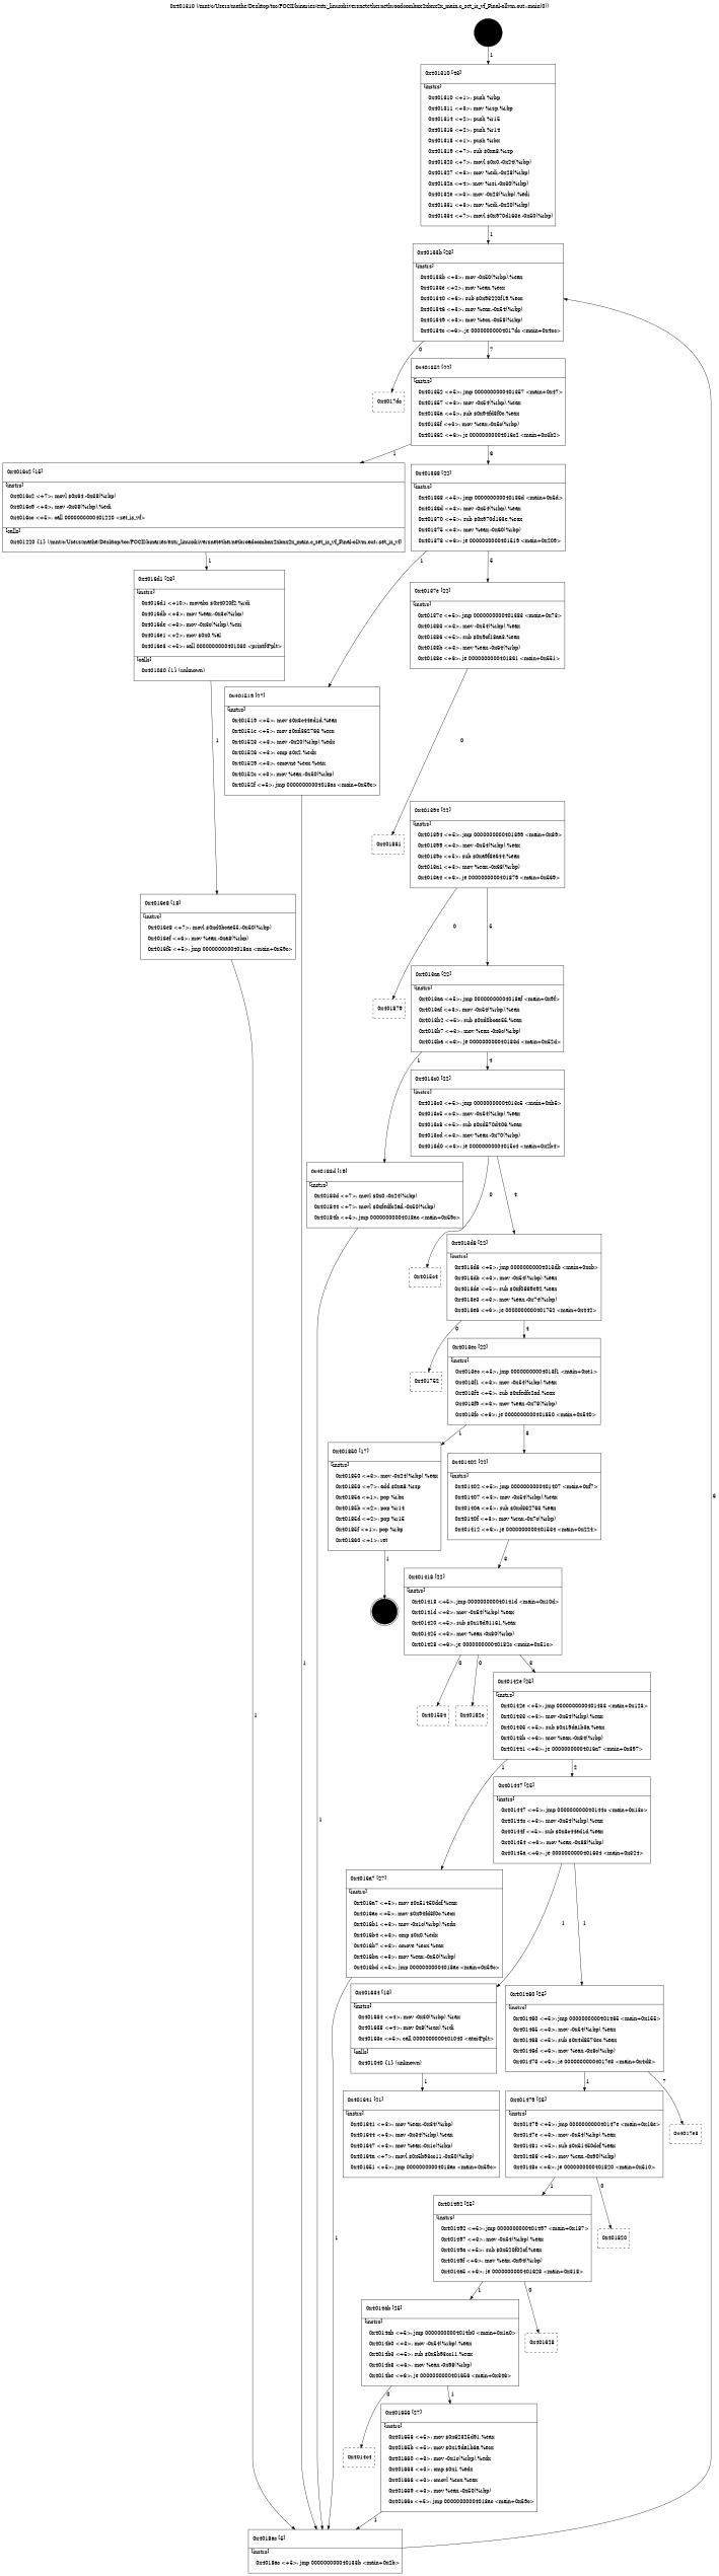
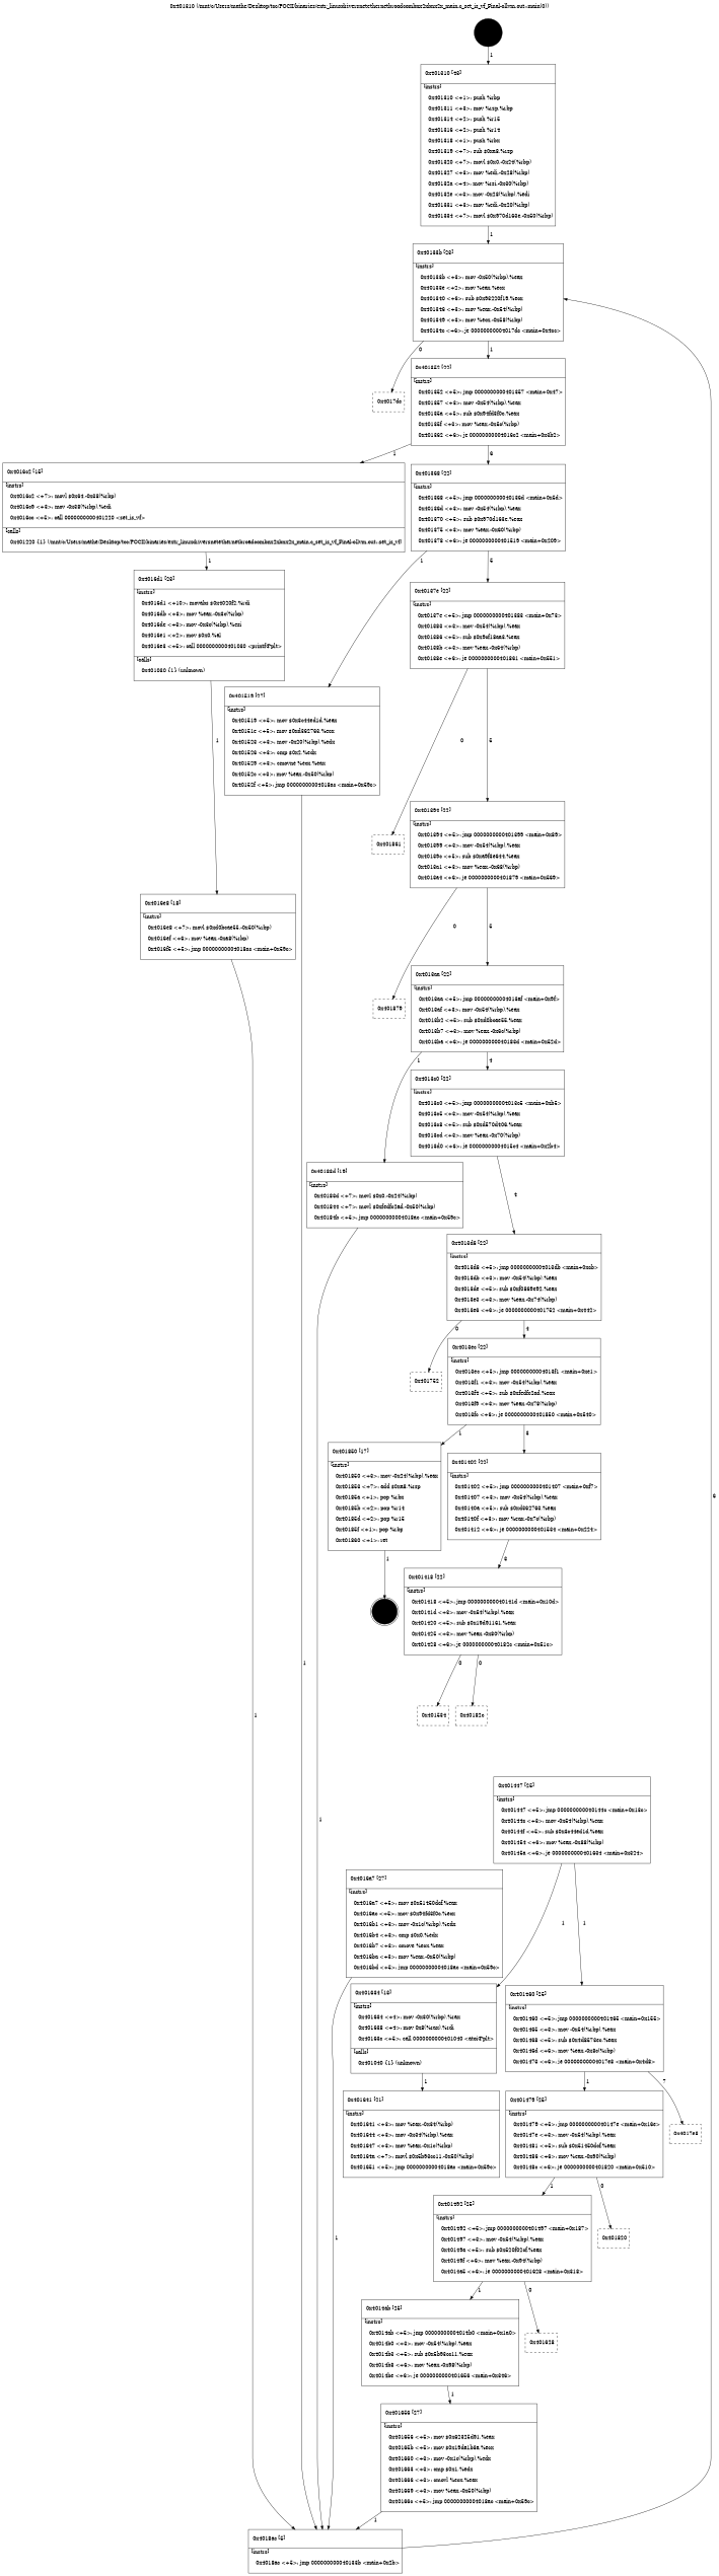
  digraph {
    label="0x401310 (/mnt/c/Users/mathe/Desktop/tcc/POCII/binaries/extr_linuxdriversnetethernetbroadcombnx2xbnx2x_main.c_set_is_vf_Final-ollvm.out::main(0))"
    labelloc=t
    node [shape=record]
    Entry [fillcolor=black height=0.3 shape=circle style=filled width=0.3]
    n2 [label="{\n     0x401310 [43]\l\n     | [instrs]\l\n     &nbsp;&nbsp;0x401310 \<+1\>: push %rbp\l\n     &nbsp;&nbsp;0x401311 \<+3\>: mov %rsp,%rbp\l\n     &nbsp;&nbsp;0x401314 \<+2\>: push %r15\l\n     &nbsp;&nbsp;0x401316 \<+2\>: push %r14\l\n     &nbsp;&nbsp;0x401318 \<+1\>: push %rbx\l\n     &nbsp;&nbsp;0x401319 \<+7\>: sub $0xa8,%rsp\l\n     &nbsp;&nbsp;0x401320 \<+7\>: movl $0x0,-0x24(%rbp)\l\n     &nbsp;&nbsp;0x401327 \<+3\>: mov %edi,-0x28(%rbp)\l\n     &nbsp;&nbsp;0x40132a \<+4\>: mov %rsi,-0x30(%rbp)\l\n     &nbsp;&nbsp;0x40132e \<+3\>: mov -0x28(%rbp),%edi\l\n     &nbsp;&nbsp;0x401331 \<+3\>: mov %edi,-0x20(%rbp)\l\n     &nbsp;&nbsp;0x401334 \<+7\>: movl $0x970d163e,-0x50(%rbp)\l\n  }"]
    n3 [label="{\n     0x40133b [23]\l\n     | [instrs]\l\n     &nbsp;&nbsp;0x40133b \<+3\>: mov -0x50(%rbp),%eax\l\n     &nbsp;&nbsp;0x40133e \<+2\>: mov %eax,%ecx\l\n     &nbsp;&nbsp;0x401340 \<+6\>: sub $0x93220f19,%ecx\l\n     &nbsp;&nbsp;0x401346 \<+3\>: mov %eax,-0x54(%rbp)\l\n     &nbsp;&nbsp;0x401349 \<+3\>: mov %ecx,-0x58(%rbp)\l\n     &nbsp;&nbsp;0x40134c \<+6\>: je 00000000004017dc \<main+0x4cc\>\l\n  }"]
    n4 [label="{\n     0x4017dc\l\n  }" style=dashed]
    n5 [label="{\n     0x401352 [22]\l\n     | [instrs]\l\n     &nbsp;&nbsp;0x401352 \<+5\>: jmp 0000000000401357 \<main+0x47\>\l\n     &nbsp;&nbsp;0x401357 \<+3\>: mov -0x54(%rbp),%eax\l\n     &nbsp;&nbsp;0x40135a \<+5\>: sub $0x94fd3f0c,%eax\l\n     &nbsp;&nbsp;0x40135f \<+3\>: mov %eax,-0x5c(%rbp)\l\n     &nbsp;&nbsp;0x401362 \<+6\>: je 00000000004016c2 \<main+0x3b2\>\l\n  }"]
    n6 [label="{\n     0x4016c2 [15]\l\n     | [instrs]\l\n     &nbsp;&nbsp;0x4016c2 \<+7\>: movl $0x64,-0x38(%rbp)\l\n     &nbsp;&nbsp;0x4016c9 \<+3\>: mov -0x38(%rbp),%edi\l\n     &nbsp;&nbsp;0x4016cc \<+5\>: call 0000000000401220 \<set_is_vf\>\l\n     | [calls]\l\n     &nbsp;&nbsp;0x401220 \{1\} (/mnt/c/Users/mathe/Desktop/tcc/POCII/binaries/extr_linuxdriversnetethernetbroadcombnx2xbnx2x_main.c_set_is_vf_Final-ollvm.out::set_is_vf)\l\n  }"]
    n7 [label="{\n     0x401368 [22]\l\n     | [instrs]\l\n     &nbsp;&nbsp;0x401368 \<+5\>: jmp 000000000040136d \<main+0x5d\>\l\n     &nbsp;&nbsp;0x40136d \<+3\>: mov -0x54(%rbp),%eax\l\n     &nbsp;&nbsp;0x401370 \<+5\>: sub $0x970d163e,%eax\l\n     &nbsp;&nbsp;0x401375 \<+3\>: mov %eax,-0x60(%rbp)\l\n     &nbsp;&nbsp;0x401378 \<+6\>: je 0000000000401519 \<main+0x209\>\l\n  }"]
    n8 [label="{\n     0x4016d1 [23]\l\n     | [instrs]\l\n     &nbsp;&nbsp;0x4016d1 \<+10\>: movabs $0x4020f2,%rdi\l\n     &nbsp;&nbsp;0x4016db \<+3\>: mov %eax,-0x3c(%rbp)\l\n     &nbsp;&nbsp;0x4016de \<+3\>: mov -0x3c(%rbp),%esi\l\n     &nbsp;&nbsp;0x4016e1 \<+2\>: mov $0x0,%al\l\n     &nbsp;&nbsp;0x4016e3 \<+5\>: call 0000000000401030 \<printf@plt\>\l\n     | [calls]\l\n     &nbsp;&nbsp;0x401030 \{1\} (unknown)\l\n  }"]
    n9 [label="{\n     0x401519 [27]\l\n     | [instrs]\l\n     &nbsp;&nbsp;0x401519 \<+5\>: mov $0x3c44ed1d,%eax\l\n     &nbsp;&nbsp;0x40151e \<+5\>: mov $0xd362763,%ecx\l\n     &nbsp;&nbsp;0x401523 \<+3\>: mov -0x20(%rbp),%edx\l\n     &nbsp;&nbsp;0x401526 \<+3\>: cmp $0x2,%edx\l\n     &nbsp;&nbsp;0x401529 \<+3\>: cmovne %ecx,%eax\l\n     &nbsp;&nbsp;0x40152c \<+3\>: mov %eax,-0x50(%rbp)\l\n     &nbsp;&nbsp;0x40152f \<+5\>: jmp 00000000004018ac \<main+0x59c\>\l\n  }"]
    n10 [label="{\n     0x40137e [22]\l\n     | [instrs]\l\n     &nbsp;&nbsp;0x40137e \<+5\>: jmp 0000000000401383 \<main+0x73\>\l\n     &nbsp;&nbsp;0x401383 \<+3\>: mov -0x54(%rbp),%eax\l\n     &nbsp;&nbsp;0x401386 \<+5\>: sub $0x9cf18aa3,%eax\l\n     &nbsp;&nbsp;0x40138b \<+3\>: mov %eax,-0x64(%rbp)\l\n     &nbsp;&nbsp;0x40138e \<+6\>: je 0000000000401861 \<main+0x551\>\l\n  }"]
    Exit [fillcolor=black height=0.3 peripheries=2 shape=circle style=filled width=0.3]
    n12 [label="{\n     0x4016e8 [18]\l\n     | [instrs]\l\n     &nbsp;&nbsp;0x4016e8 \<+7\>: movl $0xd0bcae55,-0x50(%rbp)\l\n     &nbsp;&nbsp;0x4016ef \<+6\>: mov %eax,-0xa8(%rbp)\l\n     &nbsp;&nbsp;0x4016f5 \<+5\>: jmp 00000000004018ac \<main+0x59c\>\l\n  }"]
    n13 [label="{\n     0x4018ac [5]\l\n     | [instrs]\l\n     &nbsp;&nbsp;0x4018ac \<+5\>: jmp 000000000040133b \<main+0x2b\>\l\n  }"]
    n14 [label="{\n     0x401861\l\n  }" style=dashed]
    n15 [label="{\n     0x401394 [22]\l\n     | [instrs]\l\n     &nbsp;&nbsp;0x401394 \<+5\>: jmp 0000000000401399 \<main+0x89\>\l\n     &nbsp;&nbsp;0x401399 \<+3\>: mov -0x54(%rbp),%eax\l\n     &nbsp;&nbsp;0x40139c \<+5\>: sub $0xa9f3e644,%eax\l\n     &nbsp;&nbsp;0x4013a1 \<+3\>: mov %eax,-0x68(%rbp)\l\n     &nbsp;&nbsp;0x4013a4 \<+6\>: je 0000000000401879 \<main+0x569\>\l\n  }"]
    n16 [label="{\n     0x401879\l\n  }" style=dashed]
    n17 [label="{\n     0x4013aa [22]\l\n     | [instrs]\l\n     &nbsp;&nbsp;0x4013aa \<+5\>: jmp 00000000004013af \<main+0x9f\>\l\n     &nbsp;&nbsp;0x4013af \<+3\>: mov -0x54(%rbp),%eax\l\n     &nbsp;&nbsp;0x4013b2 \<+5\>: sub $0xd0bcae55,%eax\l\n     &nbsp;&nbsp;0x4013b7 \<+3\>: mov %eax,-0x6c(%rbp)\l\n     &nbsp;&nbsp;0x4013ba \<+6\>: je 000000000040183d \<main+0x52d\>\l\n  }"]
    n18 [label="{\n     0x40183d [19]\l\n     | [instrs]\l\n     &nbsp;&nbsp;0x40183d \<+7\>: movl $0x0,-0x24(%rbp)\l\n     &nbsp;&nbsp;0x401844 \<+7\>: movl $0xfedfc2ad,-0x50(%rbp)\l\n     &nbsp;&nbsp;0x40184b \<+5\>: jmp 00000000004018ac \<main+0x59c\>\l\n  }"]
    n19 [label="{\n     0x4013c0 [22]\l\n     | [instrs]\l\n     &nbsp;&nbsp;0x4013c0 \<+5\>: jmp 00000000004013c5 \<main+0xb5\>\l\n     &nbsp;&nbsp;0x4013c5 \<+3\>: mov -0x54(%rbp),%eax\l\n     &nbsp;&nbsp;0x4013c8 \<+5\>: sub $0xd570d406,%eax\l\n     &nbsp;&nbsp;0x4013cd \<+3\>: mov %eax,-0x70(%rbp)\l\n     &nbsp;&nbsp;0x4013d0 \<+6\>: je 00000000004015c4 \<main+0x2b4\>\l\n  }"]
-   n20 [label="{\n     0x4014c4\l\n  }" style=dashed]
-   n21 [label="{\n     0x4015c4\l\n  }" style=dashed]
    n22 [label="{\n     0x4013d6 [22]\l\n     | [instrs]\l\n     &nbsp;&nbsp;0x4013d6 \<+5\>: jmp 00000000004013db \<main+0xcb\>\l\n     &nbsp;&nbsp;0x4013db \<+3\>: mov -0x54(%rbp),%eax\l\n     &nbsp;&nbsp;0x4013de \<+5\>: sub $0xf0869e92,%eax\l\n     &nbsp;&nbsp;0x4013e3 \<+3\>: mov %eax,-0x74(%rbp)\l\n     &nbsp;&nbsp;0x4013e6 \<+6\>: je 0000000000401752 \<main+0x442\>\l\n  }"]
    n23 [label="{\n     0x401656 [27]\l\n     | [instrs]\l\n     &nbsp;&nbsp;0x401656 \<+5\>: mov $0x62325d91,%eax\l\n     &nbsp;&nbsp;0x40165b \<+5\>: mov $0x19da1b3a,%ecx\l\n     &nbsp;&nbsp;0x401660 \<+3\>: mov -0x1c(%rbp),%edx\l\n     &nbsp;&nbsp;0x401663 \<+3\>: cmp $0x1,%edx\l\n     &nbsp;&nbsp;0x401666 \<+3\>: cmovl %ecx,%eax\l\n     &nbsp;&nbsp;0x401669 \<+3\>: mov %eax,-0x50(%rbp)\l\n     &nbsp;&nbsp;0x40166c \<+5\>: jmp 00000000004018ac \<main+0x59c\>\l\n  }"]
    n24 [label="{\n     0x401752\l\n  }" style=dashed]
    n25 [label="{\n     0x4013ec [22]\l\n     | [instrs]\l\n     &nbsp;&nbsp;0x4013ec \<+5\>: jmp 00000000004013f1 \<main+0xe1\>\l\n     &nbsp;&nbsp;0x4013f1 \<+3\>: mov -0x54(%rbp),%eax\l\n     &nbsp;&nbsp;0x4013f4 \<+5\>: sub $0xfedfc2ad,%eax\l\n     &nbsp;&nbsp;0x4013f9 \<+3\>: mov %eax,-0x78(%rbp)\l\n     &nbsp;&nbsp;0x4013fc \<+6\>: je 0000000000401850 \<main+0x540\>\l\n  }"]
    n26 [label="{\n     0x4014ab [25]\l\n     | [instrs]\l\n     &nbsp;&nbsp;0x4014ab \<+5\>: jmp 00000000004014b0 \<main+0x1a0\>\l\n     &nbsp;&nbsp;0x4014b0 \<+3\>: mov -0x54(%rbp),%eax\l\n     &nbsp;&nbsp;0x4014b3 \<+5\>: sub $0x5b93cc11,%eax\l\n     &nbsp;&nbsp;0x4014b8 \<+6\>: mov %eax,-0x98(%rbp)\l\n     &nbsp;&nbsp;0x4014be \<+6\>: je 0000000000401656 \<main+0x346\>\l\n  }"]
    n27 [label="{\n     0x401850 [17]\l\n     | [instrs]\l\n     &nbsp;&nbsp;0x401850 \<+3\>: mov -0x24(%rbp),%eax\l\n     &nbsp;&nbsp;0x401853 \<+7\>: add $0xa8,%rsp\l\n     &nbsp;&nbsp;0x40185a \<+1\>: pop %rbx\l\n     &nbsp;&nbsp;0x40185b \<+2\>: pop %r14\l\n     &nbsp;&nbsp;0x40185d \<+2\>: pop %r15\l\n     &nbsp;&nbsp;0x40185f \<+1\>: pop %rbp\l\n     &nbsp;&nbsp;0x401860 \<+1\>: ret\l\n  }"]
    n28 [label="{\n     0x401402 [22]\l\n     | [instrs]\l\n     &nbsp;&nbsp;0x401402 \<+5\>: jmp 0000000000401407 \<main+0xf7\>\l\n     &nbsp;&nbsp;0x401407 \<+3\>: mov -0x54(%rbp),%eax\l\n     &nbsp;&nbsp;0x40140a \<+5\>: sub $0xd362763,%eax\l\n     &nbsp;&nbsp;0x40140f \<+3\>: mov %eax,-0x7c(%rbp)\l\n     &nbsp;&nbsp;0x401412 \<+6\>: je 0000000000401534 \<main+0x224\>\l\n  }"]
    n29 [label="{\n     0x401628\l\n  }" style=dashed]
    n30 [label="{\n     0x401418 [22]\l\n     | [instrs]\l\n     &nbsp;&nbsp;0x401418 \<+5\>: jmp 000000000040141d \<main+0x10d\>\l\n     &nbsp;&nbsp;0x40141d \<+3\>: mov -0x54(%rbp),%eax\l\n     &nbsp;&nbsp;0x401420 \<+5\>: sub $0x19d91161,%eax\l\n     &nbsp;&nbsp;0x401425 \<+3\>: mov %eax,-0x80(%rbp)\l\n     &nbsp;&nbsp;0x401428 \<+6\>: je 000000000040182c \<main+0x51c\>\l\n  }"]
    n31 [label="{\n     0x401492 [25]\l\n     | [instrs]\l\n     &nbsp;&nbsp;0x401492 \<+5\>: jmp 0000000000401497 \<main+0x187\>\l\n     &nbsp;&nbsp;0x401497 \<+3\>: mov -0x54(%rbp),%eax\l\n     &nbsp;&nbsp;0x40149a \<+5\>: sub $0x520f02cf,%eax\l\n     &nbsp;&nbsp;0x40149f \<+6\>: mov %eax,-0x94(%rbp)\l\n     &nbsp;&nbsp;0x4014a5 \<+6\>: je 0000000000401628 \<main+0x318\>\l\n  }"]
    n32 [label="{\n     0x401534\l\n  }" style=dashed]
    n33 [label="{\n     0x40182c\l\n  }" style=dashed]
-   n34 [label="{\n     0x40142e [25]\l\n     | [instrs]\l\n     &nbsp;&nbsp;0x40142e \<+5\>: jmp 0000000000401433 \<main+0x123\>\l\n     &nbsp;&nbsp;0x401433 \<+3\>: mov -0x54(%rbp),%eax\l\n     &nbsp;&nbsp;0x401436 \<+5\>: sub $0x19da1b3a,%eax\l\n     &nbsp;&nbsp;0x40143b \<+6\>: mov %eax,-0x84(%rbp)\l\n     &nbsp;&nbsp;0x401441 \<+6\>: je 00000000004016a7 \<main+0x397\>\l\n  }"]
    n35 [label="{\n     0x401820\l\n  }" style=dashed]
    n36 [label="{\n     0x4016a7 [27]\l\n     | [instrs]\l\n     &nbsp;&nbsp;0x4016a7 \<+5\>: mov $0x51450dcf,%eax\l\n     &nbsp;&nbsp;0x4016ac \<+5\>: mov $0x94fd3f0c,%ecx\l\n     &nbsp;&nbsp;0x4016b1 \<+3\>: mov -0x1c(%rbp),%edx\l\n     &nbsp;&nbsp;0x4016b4 \<+3\>: cmp $0x0,%edx\l\n     &nbsp;&nbsp;0x4016b7 \<+3\>: cmove %ecx,%eax\l\n     &nbsp;&nbsp;0x4016ba \<+3\>: mov %eax,-0x50(%rbp)\l\n     &nbsp;&nbsp;0x4016bd \<+5\>: jmp 00000000004018ac \<main+0x59c\>\l\n  }"]
    n37 [label="{\n     0x401447 [25]\l\n     | [instrs]\l\n     &nbsp;&nbsp;0x401447 \<+5\>: jmp 000000000040144c \<main+0x13c\>\l\n     &nbsp;&nbsp;0x40144c \<+3\>: mov -0x54(%rbp),%eax\l\n     &nbsp;&nbsp;0x40144f \<+5\>: sub $0x3c44ed1d,%eax\l\n     &nbsp;&nbsp;0x401454 \<+6\>: mov %eax,-0x88(%rbp)\l\n     &nbsp;&nbsp;0x40145a \<+6\>: je 0000000000401634 \<main+0x324\>\l\n  }"]
    n38 [label="{\n     0x401479 [25]\l\n     | [instrs]\l\n     &nbsp;&nbsp;0x401479 \<+5\>: jmp 000000000040147e \<main+0x16e\>\l\n     &nbsp;&nbsp;0x40147e \<+3\>: mov -0x54(%rbp),%eax\l\n     &nbsp;&nbsp;0x401481 \<+5\>: sub $0x51450dcf,%eax\l\n     &nbsp;&nbsp;0x401486 \<+6\>: mov %eax,-0x90(%rbp)\l\n     &nbsp;&nbsp;0x40148c \<+6\>: je 0000000000401820 \<main+0x510\>\l\n  }"]
    n39 [label="{\n     0x401634 [13]\l\n     | [instrs]\l\n     &nbsp;&nbsp;0x401634 \<+4\>: mov -0x30(%rbp),%rax\l\n     &nbsp;&nbsp;0x401638 \<+4\>: mov 0x8(%rax),%rdi\l\n     &nbsp;&nbsp;0x40163c \<+5\>: call 0000000000401040 \<atoi@plt\>\l\n     | [calls]\l\n     &nbsp;&nbsp;0x401040 \{1\} (unknown)\l\n  }"]
    n40 [label="{\n     0x401460 [25]\l\n     | [instrs]\l\n     &nbsp;&nbsp;0x401460 \<+5\>: jmp 0000000000401465 \<main+0x155\>\l\n     &nbsp;&nbsp;0x401465 \<+3\>: mov -0x54(%rbp),%eax\l\n     &nbsp;&nbsp;0x401468 \<+5\>: sub $0x4d8573ec,%eax\l\n     &nbsp;&nbsp;0x40146d \<+6\>: mov %eax,-0x8c(%rbp)\l\n     &nbsp;&nbsp;0x401473 \<+6\>: je 00000000004017e8 \<main+0x4d8\>\l\n  }"]
    n41 [label="{\n     0x4017e8\l\n  }" style=dashed]
    n42 [label="{\n     0x401641 [21]\l\n     | [instrs]\l\n     &nbsp;&nbsp;0x401641 \<+3\>: mov %eax,-0x34(%rbp)\l\n     &nbsp;&nbsp;0x401644 \<+3\>: mov -0x34(%rbp),%eax\l\n     &nbsp;&nbsp;0x401647 \<+3\>: mov %eax,-0x1c(%rbp)\l\n     &nbsp;&nbsp;0x40164a \<+7\>: movl $0x5b93cc11,-0x50(%rbp)\l\n     &nbsp;&nbsp;0x401651 \<+5\>: jmp 00000000004018ac \<main+0x59c\>\l\n  }"]
    Entry -> n2 [label=" 1"]
    n2 -> n3 [label=" 1"]
    n3 -> n4 [label=" 0"]
-   n3 -> n5 [label=" 7"]
+   n3 -> n5 [label=" 1"]
    n5 -> n6 [label=" 1"]
    n5 -> n7 [label=" 6"]
    n6 -> n8 [label=" 1"]
    n7 -> n9 [label=" 1"]
    n7 -> n10 [label=" 5"]
    n8 -> n12 [label=" 1"]
    n9 -> n13 [label=" 1"]
    n10 -> n14 [label=" 0"]
+   n10 -> n15 [label=" 5"]
    n12 -> n13 [label=" 1"]
    n13 -> n3 [label=" 6"]
    n15 -> n16 [label=" 0"]
    n15 -> n17 [label=" 5"]
    n17 -> n18 [label=" 1"]
    n17 -> n19 [label=" 4"]
    n18 -> n13 [label=" 1"]
-   n19 -> n21 [label=" 0"]
    n19 -> n22 [label=" 4"]
    n22 -> n24 [label=" 0"]
    n22 -> n25 [label=" 4"]
    n23 -> n13 [label=" 1"]
    n25 -> n27 [label=" 1"]
    n25 -> n28 [label=" 3"]
-   n26 -> n20 [label=" 0"]
    n26 -> n23 [label=" 1"]
    n27 -> Exit [label=" 1"]
    n28 -> n30 [label=" 3"]
    n30 -> n32 [label=" 0"]
    n30 -> n33 [label=" 0"]
-   n30 -> n34 [label=" 3"]
    n31 -> n26 [label=" 1"]
    n31 -> n29 [label=" 0"]
-   n34 -> n36 [label=" 1"]
-   n34 -> n37 [label=" 2"]
    n36 -> n13 [label=" 1"]
    n37 -> n39 [label=" 1"]
    n37 -> n40 [label=" 1"]
    n38 -> n31 [label=" 1"]
    n38 -> n35 [label=" 0"]
    n39 -> n42 [label=" 1"]
    n40 -> n38 [label=" 1"]
    n40 -> n41 [label=" 7"]
  }
